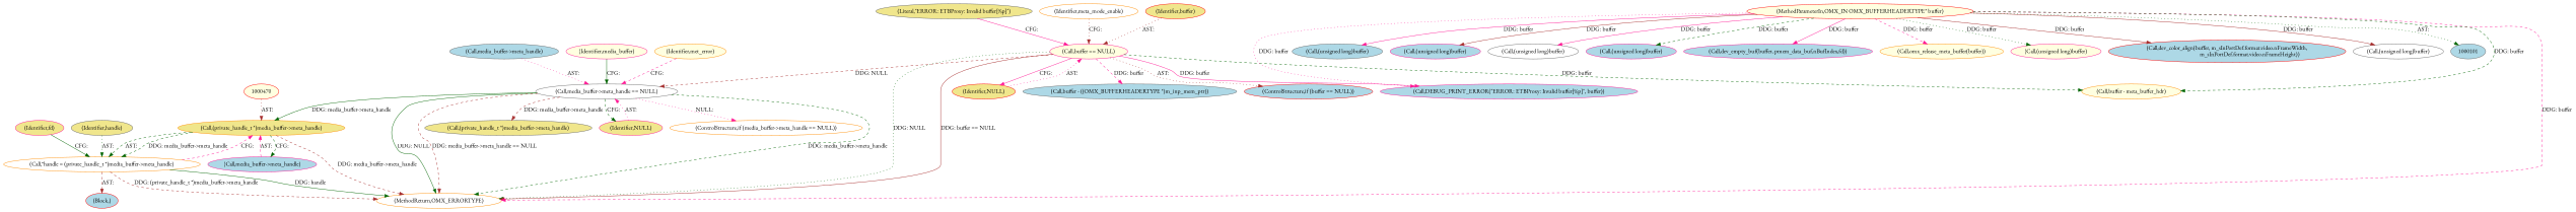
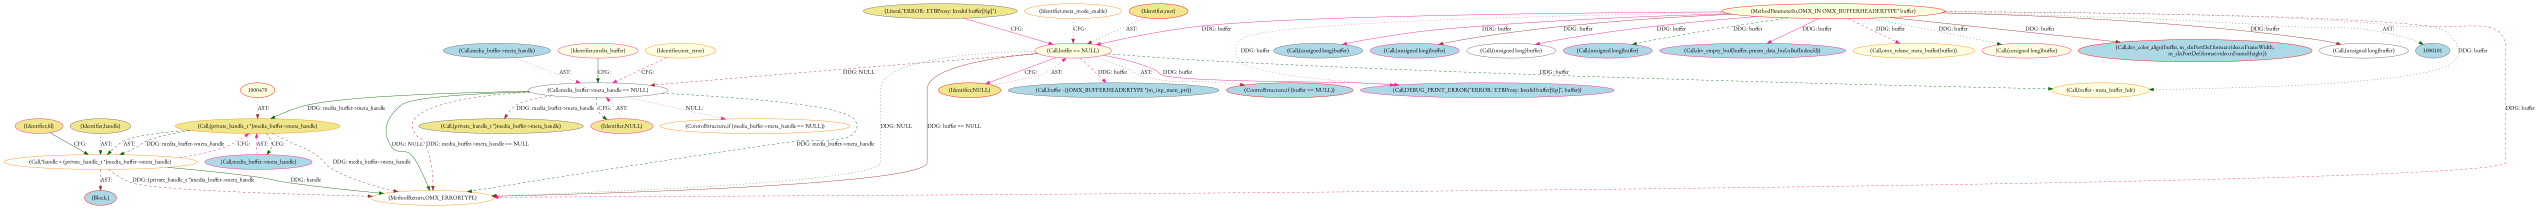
  digraph {
    fontname="EB Garamond"
    node [color=deeppink fillcolor=lightblue fontname="EB Garamond" style=filled]
    edge [color=deeppink fontname="EB Garamond" style=dashed]
    n1 [color=darkorange fillcolor=khaki label="(Call,(private_handle_t *)media_buffer->meta_handle)"]
    n2 [color=darkorange fillcolor=white label="(Call,*handle = (private_handle_t *)media_buffer->meta_handle)"]
    n3 [label="(Call,media_buffer->meta_handle)"]
    n4 [color=darkorange fillcolor=white label="(MethodReturn,OMX_ERRORTYPE)"]
    n5 [color=red label="(Block,)"]
    n6 [color=gray40 fillcolor=white label="(Call,media_buffer->meta_handle == NULL)"]
    n7 [color=gray40 fillcolor=khaki label="(Call,(private_handle_t *)media_buffer->meta_handle)"]
    n8 [fillcolor=khaki label="(Identifier,NULL)"]
    n9 [color=darkorange fillcolor=white label="(ControlStructure,if (media_buffer->meta_handle == NULL))"]
    n10 [fillcolor=lightyellow label="(Call,buffer == NULL)"]
    n11 [color=red label="(ControlStructure,if (buffer == NULL))"]
    n12 [color=red fillcolor=khaki label="(Identifier,NULL)"]
    n13 [label="(Call,DEBUG_PRINT_ERROR(\"ERROR: ETBProxy: Invalid buffer[%p]\", buffer))"]
    n14 [color=darkorange fillcolor=lightyellow label="(Call,buffer - meta_buffer_hdr)"]
    n15 [color=gray40 label="(Call,buffer - ((OMX_BUFFERHEADERTYPE *)m_inp_mem_ptr))"]
    n16 [color=red fillcolor=lightyellow label="(MethodParameterIn,OMX_IN OMX_BUFFERHEADERTYPE* buffer)"]
    n17 [color=gray40 label="(Call,(unsigned long)buffer)"]
    n18 [label="(Call,(unsigned long)buffer)"]
    n19 [color=gray40 fillcolor=white label="(Call,(unsigned long)buffer)"]
    n20 [label="(Call,(unsigned long)buffer)"]
    n21 [label="(Call,dev_empty_buf(buffer, pmem_data_buf,nBufIndex,fd))"]
    n22 [color=darkorange fillcolor=lightyellow label="(Call,omx_release_meta_buffer(buffer))"]
    n23 [fillcolor=lightyellow label="(Call,(unsigned long)buffer)"]
    n24 [color=red label="(Call,dev_color_align(buffer, m_sInPortDef.format.video.nFrameWidth,\n                                    m_sInPortDef.format.video.nFrameHeight))"]
    n25 [color=gray40 fillcolor=white label="(Call,(unsigned long)buffer)"]
    1000101 [color=gray40]
-   n27 [color=red fillcolor=khaki label="(Identifier,buffer)"]
+   n27 [color=red fillcolor=khaki label="(Identifier,met)"]
    n28 [fillcolor=khaki label="(Identifier,fd)"]
    n29 [color=gray40 fillcolor=khaki label="(Literal,\"ERROR: ETBProxy: Invalid buffer[%p]\")"]
    n30 [color=gray40 label="(Call,media_buffer->meta_handle)"]
    n31 [color=gray40 fillcolor=khaki label="(Identifier,handle)"]
    n32 [color=darkorange fillcolor=white label="(Identifier,meta_mode_enable)"]
    n33 [fillcolor=lightyellow label="(Identifier,media_buffer)"]
    n34 [color=darkorange fillcolor=lightyellow label="(Identifier,met_error)"]
    1000470 [color=red fillcolor=lightyellow]
    n1 -> n2 [color=darkgreen label="AST: "]
    n1 -> n2 [color=darkgreen label="DDG: media_buffer->meta_handle"]
    n1 -> n3 [color=darkgreen label="CFG: "]
    n1 -> n4 [color=brown label="DDG: media_buffer->meta_handle"]
    n2 -> n1 [label="CFG: "]
    n2 -> n4 [color=darkgreen label="DDG: handle" style=solid]
    n2 -> n4 [color=brown label="DDG: (private_handle_t *)media_buffer->meta_handle"]
    n2 -> n5 [color=brown label="AST: "]
    n3 -> n1 [label="AST: "]
    n6 -> n1 [color=darkgreen label="DDG: media_buffer->meta_handle" style=solid]
    n6 -> n4 [color=darkgreen label="DDG: NULL" style=solid]
    n6 -> n4 [color=brown label="DDG: media_buffer->meta_handle == NULL"]
    n6 -> n4 [color=darkgreen label="DDG: media_buffer->meta_handle"]
    n6 -> n7 [color=brown label="DDG: media_buffer->meta_handle"]
    n6 -> n8 [color=darkgreen label="CFG: "]
    n6 -> n9 [label="NULL: " style=dotted]
    n8 -> n6 [label="AST: " style=dotted]
    n10 -> n4 [color=darkgreen label="DDG: NULL" style=dotted]
    n10 -> n4 [color=brown label="DDG: buffer == NULL" style=solid]
    n10 -> n6 [color=brown label="DDG: NULL"]
    n10 -> n11 [color=brown label="AST: " style=dotted]
    n10 -> n12 [label="CFG: " style=solid]
    n10 -> n13 [label="DDG: buffer" style=solid]
    n10 -> n14 [color=darkgreen label="DDG: buffer"]
    n10 -> n15 [label="DDG: buffer"]
    n12 -> n10 [label="AST: " style=dotted]
    n16 -> n4 [label="DDG: buffer"]
+   n16 -> n10 [label="DDG: buffer" style=solid]
    n16 -> n13 [label="DDG: buffer" style=dotted]
-   n16 -> n14 [color=darkgreen label="DDG: buffer"]
+   n16 -> n14 [color=darkgreen label="DDG: buffer" style=dotted]
    n16 -> n17 [label="DDG: buffer" style=solid]
    n16 -> n18 [color=brown label="DDG: buffer" style=solid]
    n16 -> n19 [label="DDG: buffer" style=solid]
    n16 -> n20 [color=darkgreen label="DDG: buffer"]
    n16 -> n21 [label="DDG: buffer" style=solid]
    n16 -> n22 [label="DDG: buffer"]
    n16 -> n23 [color=darkgreen label="DDG: buffer" style=dotted]
    n16 -> n24 [color=brown label="DDG: buffer" style=solid]
    n16 -> n25 [color=brown label="DDG: buffer" style=solid]
    n16 -> 1000101 [color=darkgreen label="AST: " style=dotted]
    n27 -> n10 [color=brown label="AST: " style=dotted]
    n28 -> n2 [color=darkgreen label="CFG: " style=solid]
    n29 -> n10 [label="CFG: " style=solid]
    n30 -> n6 [label="AST: " style=dotted]
    n31 -> n2 [color=darkgreen label="AST: " style=dotted]
    n32 -> n10 [color=brown label="CFG: " style=dotted]
    n33 -> n6 [color=darkgreen label="CFG: " style=solid]
    n34 -> n6 [label="CFG: "]
    1000470 -> n1 [color=brown label="AST: " style=dotted]
  }
